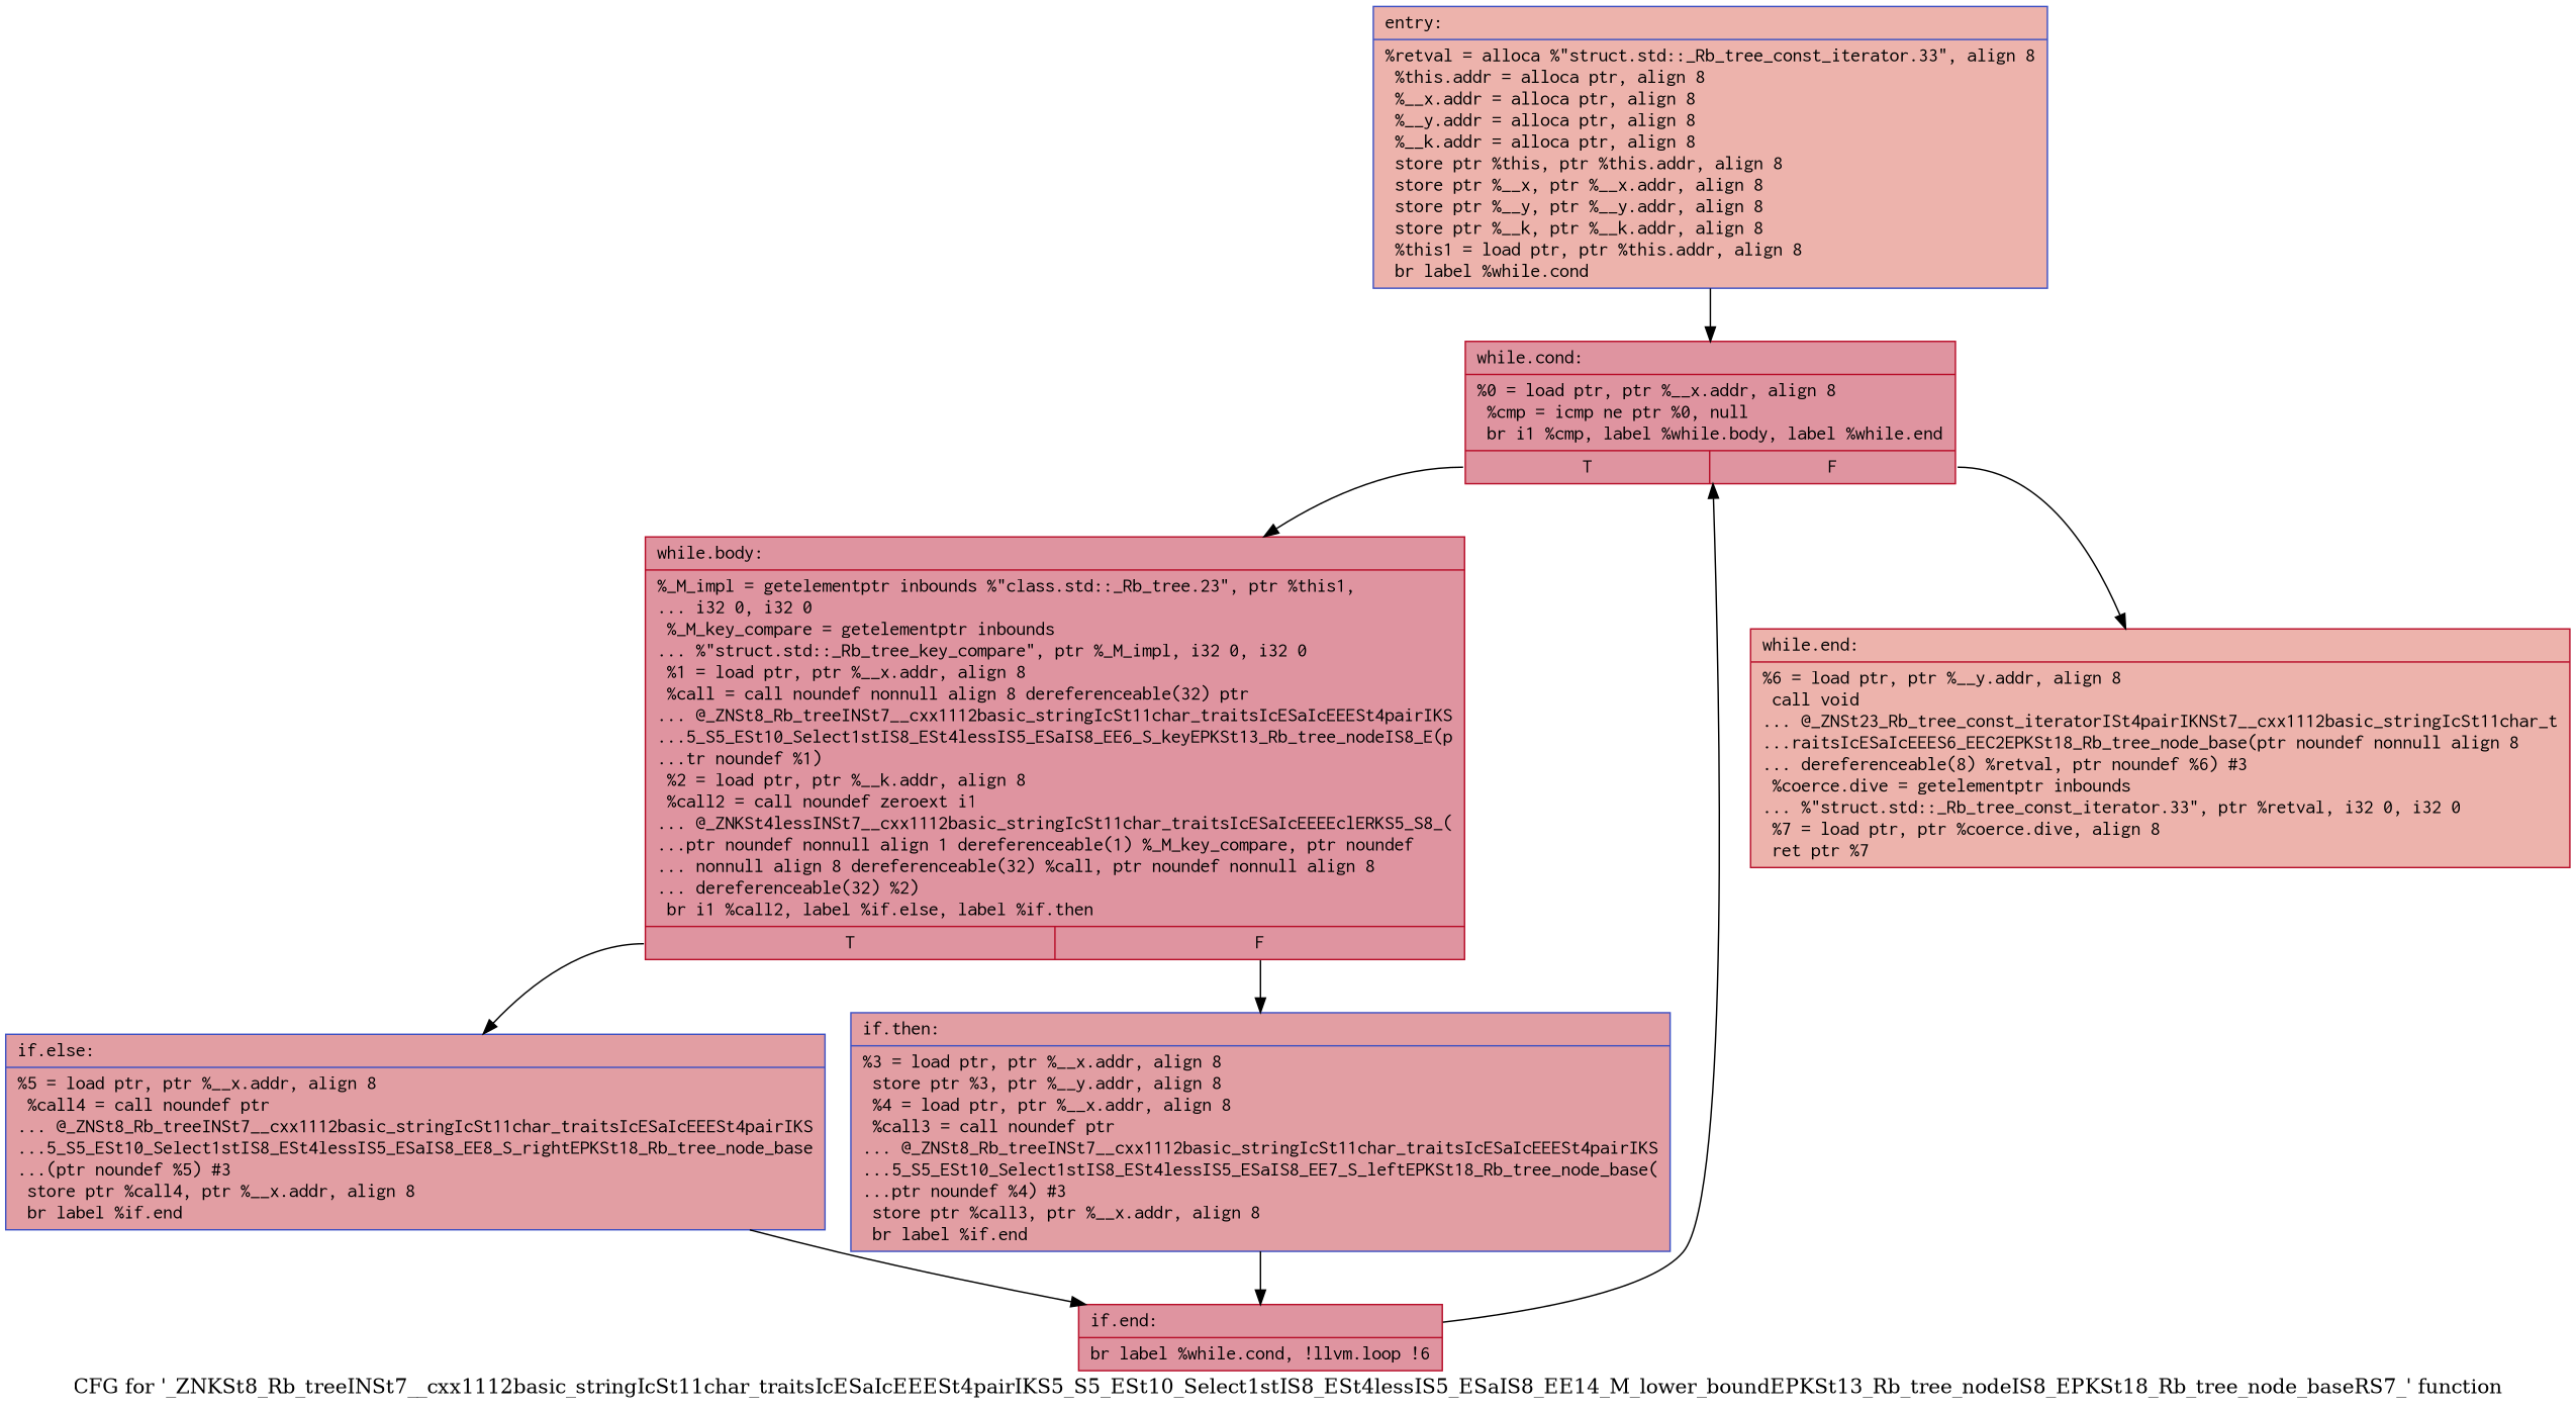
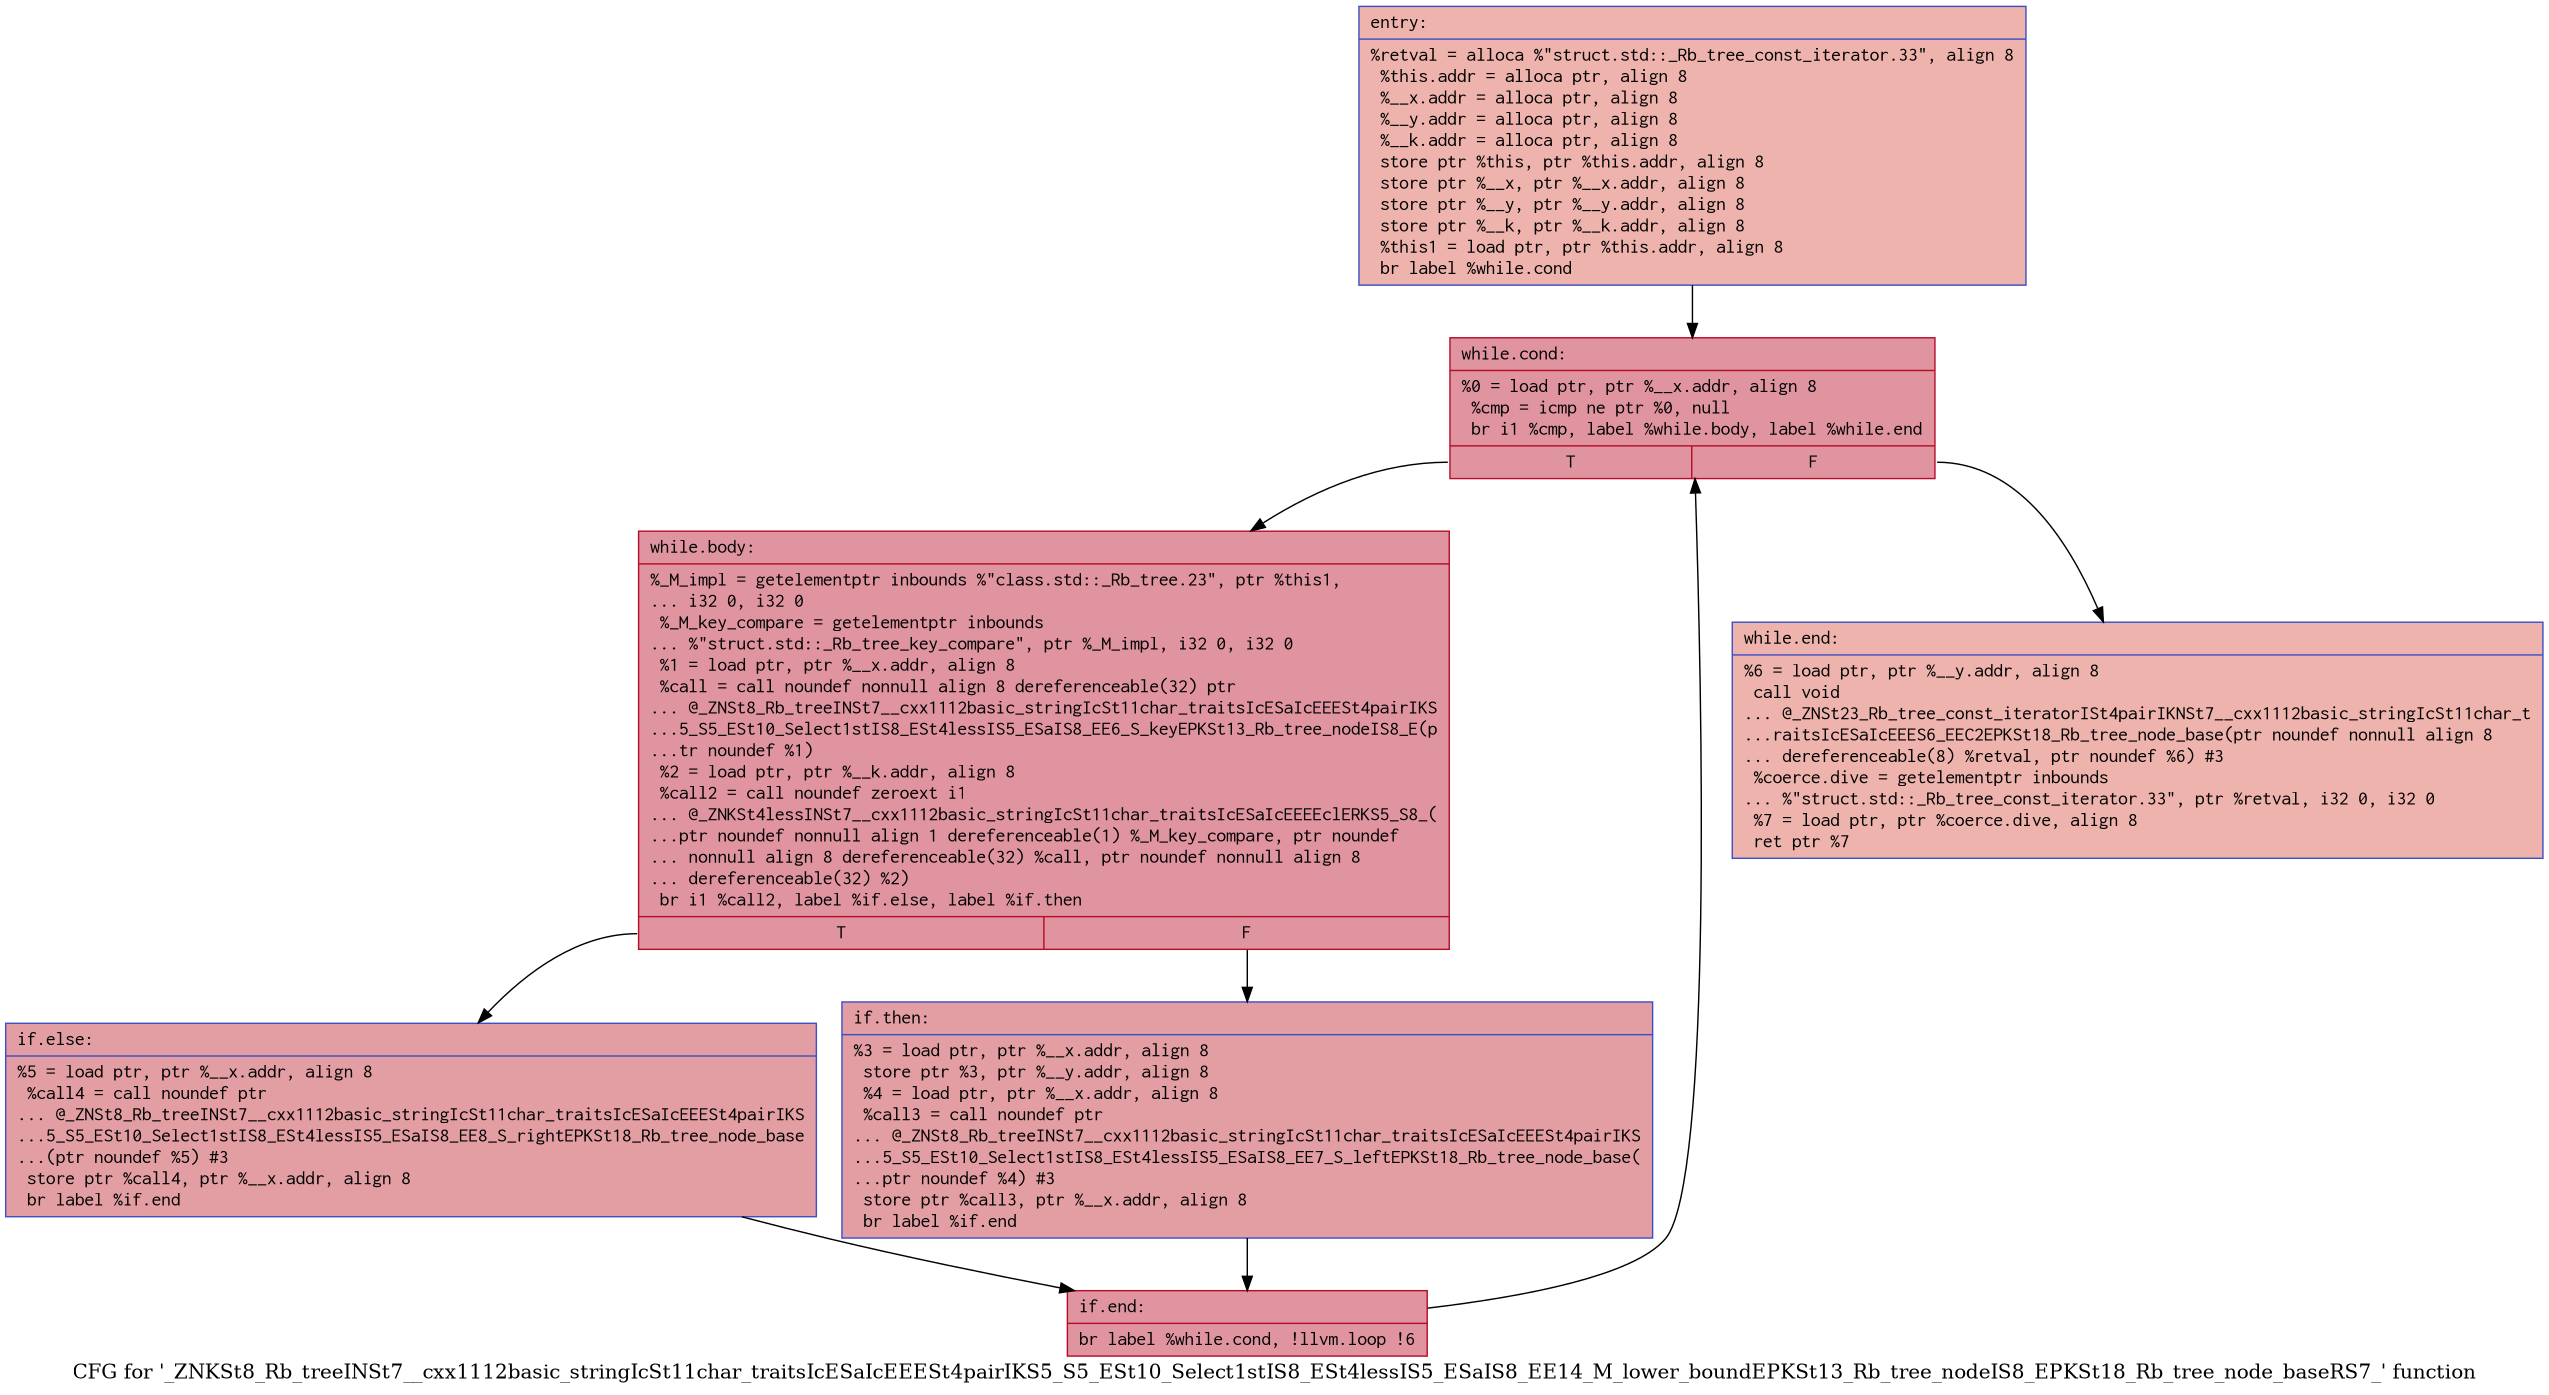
  digraph {
    label="CFG for '_ZNKSt8_Rb_treeINSt7__cxx1112basic_stringIcSt11char_traitsIcESaIcEEESt4pairIKS5_S5_ESt10_Select1stIS8_ESt4lessIS5_ESaIS8_EE14_M_lower_boundEPKSt13_Rb_tree_nodeIS8_EPKSt18_Rb_tree_node_baseRS7_' function"
    node [color="#3d50c3ff" fillcolor="#b70d2870" fontname=Courier shape=record style=filled]
    n1 [fillcolor="#d6524470" label="{entry:\l|  %retval = alloca %\"struct.std::_Rb_tree_const_iterator.33\", align 8\l  %this.addr = alloca ptr, align 8\l  %__x.addr = alloca ptr, align 8\l  %__y.addr = alloca ptr, align 8\l  %__k.addr = alloca ptr, align 8\l  store ptr %this, ptr %this.addr, align 8\l  store ptr %__x, ptr %__x.addr, align 8\l  store ptr %__y, ptr %__y.addr, align 8\l  store ptr %__k, ptr %__k.addr, align 8\l  %this1 = load ptr, ptr %this.addr, align 8\l  br label %while.cond\l}"]
    n2 [color="#b70d28ff" label="{while.cond:\l|  %0 = load ptr, ptr %__x.addr, align 8\l  %cmp = icmp ne ptr %0, null\l  br i1 %cmp, label %while.body, label %while.end\l|{<s0>T|<s1>F}}"]
    n3 [color="#b70d28ff" label="{while.body:\l|  %_M_impl = getelementptr inbounds %\"class.std::_Rb_tree.23\", ptr %this1,\l... i32 0, i32 0\l  %_M_key_compare = getelementptr inbounds\l... %\"struct.std::_Rb_tree_key_compare\", ptr %_M_impl, i32 0, i32 0\l  %1 = load ptr, ptr %__x.addr, align 8\l  %call = call noundef nonnull align 8 dereferenceable(32) ptr\l... @_ZNSt8_Rb_treeINSt7__cxx1112basic_stringIcSt11char_traitsIcESaIcEEESt4pairIKS\l...5_S5_ESt10_Select1stIS8_ESt4lessIS5_ESaIS8_EE6_S_keyEPKSt13_Rb_tree_nodeIS8_E(p\l...tr noundef %1)\l  %2 = load ptr, ptr %__k.addr, align 8\l  %call2 = call noundef zeroext i1\l... @_ZNKSt4lessINSt7__cxx1112basic_stringIcSt11char_traitsIcESaIcEEEEclERKS5_S8_(\l...ptr noundef nonnull align 1 dereferenceable(1) %_M_key_compare, ptr noundef\l... nonnull align 8 dereferenceable(32) %call, ptr noundef nonnull align 8\l... dereferenceable(32) %2)\l  br i1 %call2, label %if.else, label %if.then\l|{<s0>T|<s1>F}}"]
-   n4 [color="#b70d28ff" fillcolor="#d6524470" label="{while.end:\l|  %6 = load ptr, ptr %__y.addr, align 8\l  call void\l... @_ZNSt23_Rb_tree_const_iteratorISt4pairIKNSt7__cxx1112basic_stringIcSt11char_t\l...raitsIcESaIcEEES6_EEC2EPKSt18_Rb_tree_node_base(ptr noundef nonnull align 8\l... dereferenceable(8) %retval, ptr noundef %6) #3\l  %coerce.dive = getelementptr inbounds\l... %\"struct.std::_Rb_tree_const_iterator.33\", ptr %retval, i32 0, i32 0\l  %7 = load ptr, ptr %coerce.dive, align 8\l  ret ptr %7\l}"]
+   n4 [fillcolor="#d6524470" label="{while.end:\l|  %6 = load ptr, ptr %__y.addr, align 8\l  call void\l... @_ZNSt23_Rb_tree_const_iteratorISt4pairIKNSt7__cxx1112basic_stringIcSt11char_t\l...raitsIcESaIcEEES6_EEC2EPKSt18_Rb_tree_node_base(ptr noundef nonnull align 8\l... dereferenceable(8) %retval, ptr noundef %6) #3\l  %coerce.dive = getelementptr inbounds\l... %\"struct.std::_Rb_tree_const_iterator.33\", ptr %retval, i32 0, i32 0\l  %7 = load ptr, ptr %coerce.dive, align 8\l  ret ptr %7\l}"]
    n5 [fillcolor="#be242e70" label="{if.else:\l|  %5 = load ptr, ptr %__x.addr, align 8\l  %call4 = call noundef ptr\l... @_ZNSt8_Rb_treeINSt7__cxx1112basic_stringIcSt11char_traitsIcESaIcEEESt4pairIKS\l...5_S5_ESt10_Select1stIS8_ESt4lessIS5_ESaIS8_EE8_S_rightEPKSt18_Rb_tree_node_base\l...(ptr noundef %5) #3\l  store ptr %call4, ptr %__x.addr, align 8\l  br label %if.end\l}"]
    n6 [fillcolor="#be242e70" label="{if.then:\l|  %3 = load ptr, ptr %__x.addr, align 8\l  store ptr %3, ptr %__y.addr, align 8\l  %4 = load ptr, ptr %__x.addr, align 8\l  %call3 = call noundef ptr\l... @_ZNSt8_Rb_treeINSt7__cxx1112basic_stringIcSt11char_traitsIcESaIcEEESt4pairIKS\l...5_S5_ESt10_Select1stIS8_ESt4lessIS5_ESaIS8_EE7_S_leftEPKSt18_Rb_tree_node_base(\l...ptr noundef %4) #3\l  store ptr %call3, ptr %__x.addr, align 8\l  br label %if.end\l}"]
    n7 [color="#b70d28ff" label="{if.end:\l|  br label %while.cond, !llvm.loop !6\l}"]
    n1 -> n2
    n2 -> n3 [tailport=s0]
    n2 -> n4 [tailport=s1]
    n3 -> n5 [tailport=s0]
    n3 -> n6 [tailport=s1]
    n5 -> n7
    n6 -> n7
    n7 -> n2
  }
